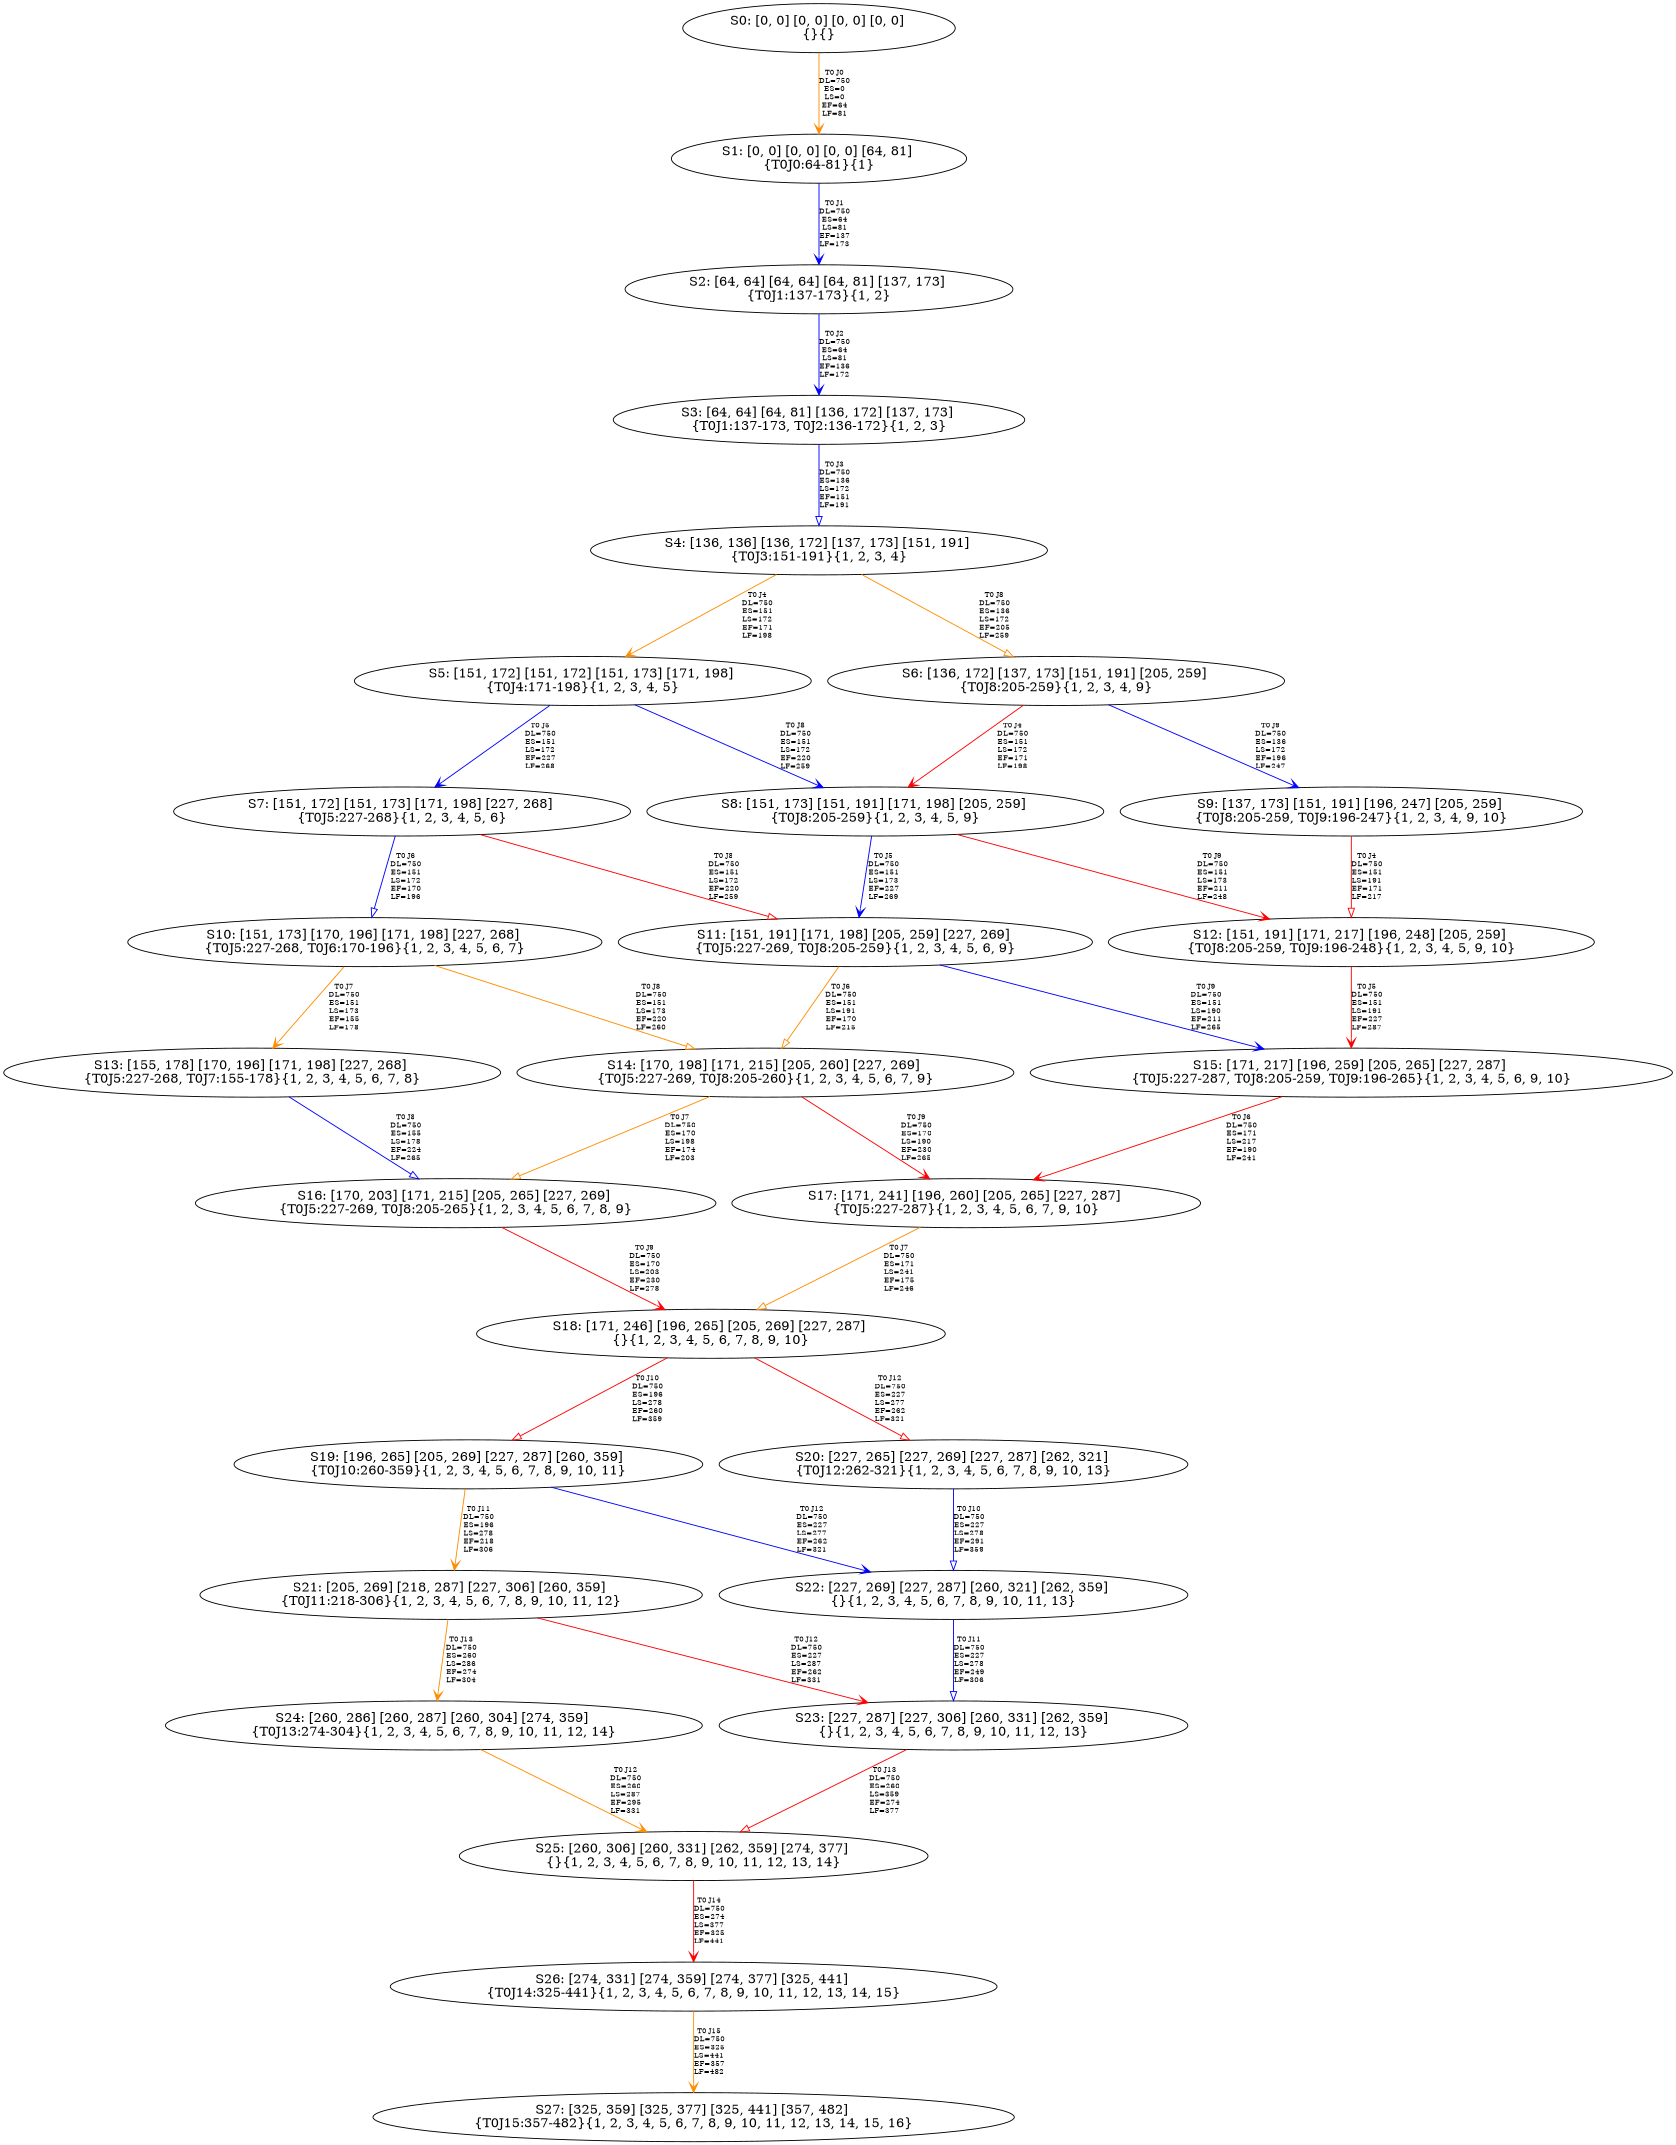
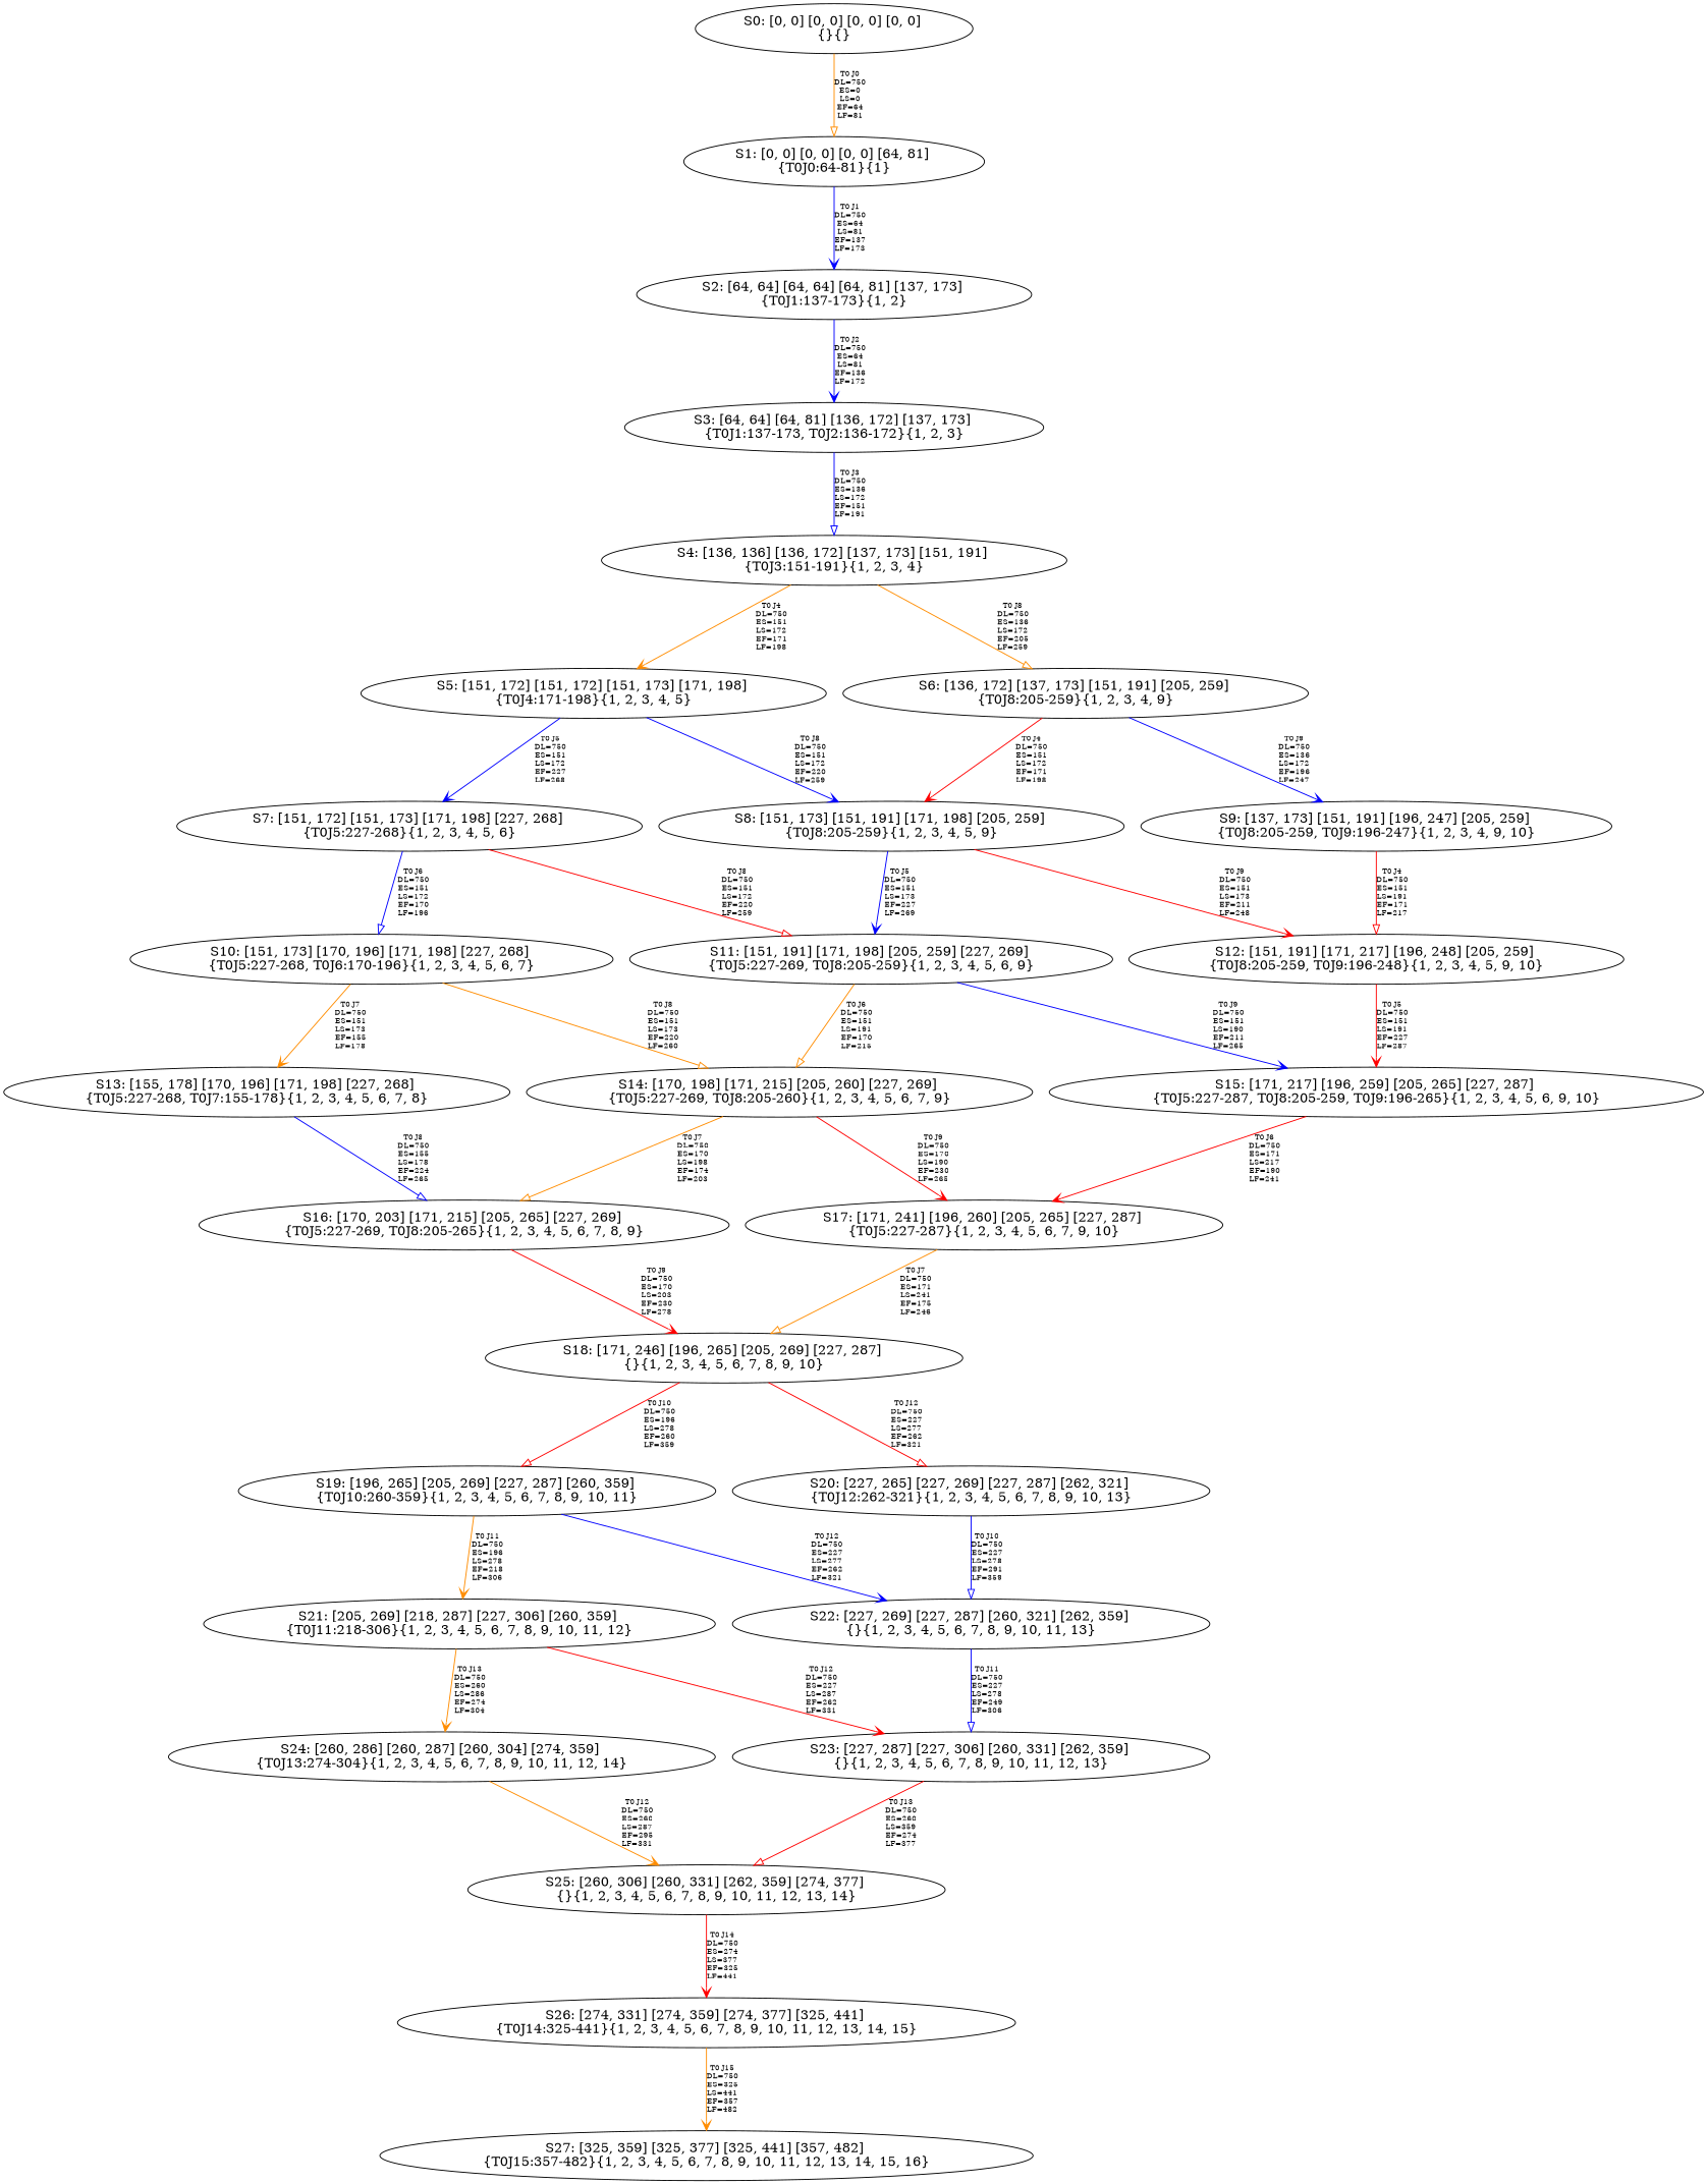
  digraph {
    edge [fontsize=8 color=blue arrowhead=vee]
    n1 [label="S0: [0, 0] [0, 0] [0, 0] [0, 0] \n{}{}"]
    n2 [label="S1: [0, 0] [0, 0] [0, 0] [64, 81] \n{T0J0:64-81}{1}"]
    n3 [label="S2: [64, 64] [64, 64] [64, 81] [137, 173] \n{T0J1:137-173}{1, 2}"]
    n4 [label="S3: [64, 64] [64, 81] [136, 172] [137, 173] \n{T0J1:137-173, T0J2:136-172}{1, 2, 3}"]
    n5 [label="S4: [136, 136] [136, 172] [137, 173] [151, 191] \n{T0J3:151-191}{1, 2, 3, 4}"]
    n6 [label="S5: [151, 172] [151, 172] [151, 173] [171, 198] \n{T0J4:171-198}{1, 2, 3, 4, 5}"]
    n7 [label="S6: [136, 172] [137, 173] [151, 191] [205, 259] \n{T0J8:205-259}{1, 2, 3, 4, 9}"]
    n8 [label="S7: [151, 172] [151, 173] [171, 198] [227, 268] \n{T0J5:227-268}{1, 2, 3, 4, 5, 6}"]
    n9 [label="S8: [151, 173] [151, 191] [171, 198] [205, 259] \n{T0J8:205-259}{1, 2, 3, 4, 5, 9}"]
    n10 [label="S9: [137, 173] [151, 191] [196, 247] [205, 259] \n{T0J8:205-259, T0J9:196-247}{1, 2, 3, 4, 9, 10}"]
    n11 [label="S10: [151, 173] [170, 196] [171, 198] [227, 268] \n{T0J5:227-268, T0J6:170-196}{1, 2, 3, 4, 5, 6, 7}"]
    n12 [label="S11: [151, 191] [171, 198] [205, 259] [227, 269] \n{T0J5:227-269, T0J8:205-259}{1, 2, 3, 4, 5, 6, 9}"]
    n13 [label="S12: [151, 191] [171, 217] [196, 248] [205, 259] \n{T0J8:205-259, T0J9:196-248}{1, 2, 3, 4, 5, 9, 10}"]
    n14 [label="S13: [155, 178] [170, 196] [171, 198] [227, 268] \n{T0J5:227-268, T0J7:155-178}{1, 2, 3, 4, 5, 6, 7, 8}"]
    n15 [label="S14: [170, 198] [171, 215] [205, 260] [227, 269] \n{T0J5:227-269, T0J8:205-260}{1, 2, 3, 4, 5, 6, 7, 9}"]
    n16 [label="S15: [171, 217] [196, 259] [205, 265] [227, 287] \n{T0J5:227-287, T0J8:205-259, T0J9:196-265}{1, 2, 3, 4, 5, 6, 9, 10}"]
    n17 [label="S16: [170, 203] [171, 215] [205, 265] [227, 269] \n{T0J5:227-269, T0J8:205-265}{1, 2, 3, 4, 5, 6, 7, 8, 9}"]
    n18 [label="S17: [171, 241] [196, 260] [205, 265] [227, 287] \n{T0J5:227-287}{1, 2, 3, 4, 5, 6, 7, 9, 10}"]
    n19 [label="S18: [171, 246] [196, 265] [205, 269] [227, 287] \n{}{1, 2, 3, 4, 5, 6, 7, 8, 9, 10}"]
    n20 [label="S19: [196, 265] [205, 269] [227, 287] [260, 359] \n{T0J10:260-359}{1, 2, 3, 4, 5, 6, 7, 8, 9, 10, 11}"]
    n21 [label="S20: [227, 265] [227, 269] [227, 287] [262, 321] \n{T0J12:262-321}{1, 2, 3, 4, 5, 6, 7, 8, 9, 10, 13}"]
    n22 [label="S21: [205, 269] [218, 287] [227, 306] [260, 359] \n{T0J11:218-306}{1, 2, 3, 4, 5, 6, 7, 8, 9, 10, 11, 12}"]
    n23 [label="S22: [227, 269] [227, 287] [260, 321] [262, 359] \n{}{1, 2, 3, 4, 5, 6, 7, 8, 9, 10, 11, 13}"]
    n24 [label="S23: [227, 287] [227, 306] [260, 331] [262, 359] \n{}{1, 2, 3, 4, 5, 6, 7, 8, 9, 10, 11, 12, 13}"]
    n25 [label="S24: [260, 286] [260, 287] [260, 304] [274, 359] \n{T0J13:274-304}{1, 2, 3, 4, 5, 6, 7, 8, 9, 10, 11, 12, 14}"]
    n26 [label="S25: [260, 306] [260, 331] [262, 359] [274, 377] \n{}{1, 2, 3, 4, 5, 6, 7, 8, 9, 10, 11, 12, 13, 14}"]
    n27 [label="S26: [274, 331] [274, 359] [274, 377] [325, 441] \n{T0J14:325-441}{1, 2, 3, 4, 5, 6, 7, 8, 9, 10, 11, 12, 13, 14, 15}"]
    n28 [label="S27: [325, 359] [325, 377] [325, 441] [357, 482] \n{T0J15:357-482}{1, 2, 3, 4, 5, 6, 7, 8, 9, 10, 11, 12, 13, 14, 15, 16}"]
-   n1 -> n2 [label="T0 J0\nDL=750\nES=0\nLS=0\nEF=64\nLF=81" color=darkorange]
+   n1 -> n2 [label="T0 J0\nDL=750\nES=0\nLS=0\nEF=64\nLF=81" color=darkorange arrowhead=onormal]
    n2 -> n3 [label="T0 J1\nDL=750\nES=64\nLS=81\nEF=137\nLF=173"]
    n3 -> n4 [label="T0 J2\nDL=750\nES=64\nLS=81\nEF=136\nLF=172"]
    n4 -> n5 [label="T0 J3\nDL=750\nES=136\nLS=172\nEF=151\nLF=191" arrowhead=onormal]
    n5 -> n6 [label="T0 J4\nDL=750\nES=151\nLS=172\nEF=171\nLF=198" color=darkorange]
    n5 -> n7 [label="T0 J8\nDL=750\nES=136\nLS=172\nEF=205\nLF=259" color=darkorange arrowhead=onormal]
    n6 -> n8 [label="T0 J5\nDL=750\nES=151\nLS=172\nEF=227\nLF=268"]
    n6 -> n9 [label="T0 J8\nDL=750\nES=151\nLS=172\nEF=220\nLF=259"]
    n7 -> n9 [label="T0 J4\nDL=750\nES=151\nLS=172\nEF=171\nLF=198" color=red]
    n7 -> n10 [label="T0 J9\nDL=750\nES=136\nLS=172\nEF=196\nLF=247"]
    n8 -> n11 [label="T0 J6\nDL=750\nES=151\nLS=172\nEF=170\nLF=196" arrowhead=onormal]
    n8 -> n12 [label="T0 J8\nDL=750\nES=151\nLS=172\nEF=220\nLF=259" color=red arrowhead=onormal]
    n9 -> n12 [label="T0 J5\nDL=750\nES=151\nLS=173\nEF=227\nLF=269"]
    n9 -> n13 [label="T0 J9\nDL=750\nES=151\nLS=173\nEF=211\nLF=248" color=red]
    n10 -> n13 [label="T0 J4\nDL=750\nES=151\nLS=191\nEF=171\nLF=217" color=red arrowhead=onormal]
    n11 -> n14 [label="T0 J7\nDL=750\nES=151\nLS=173\nEF=155\nLF=178" color=darkorange]
    n11 -> n15 [label="T0 J8\nDL=750\nES=151\nLS=173\nEF=220\nLF=260" color=darkorange arrowhead=onormal]
    n12 -> n15 [label="T0 J6\nDL=750\nES=151\nLS=191\nEF=170\nLF=215" color=darkorange arrowhead=onormal]
    n12 -> n16 [label="T0 J9\nDL=750\nES=151\nLS=190\nEF=211\nLF=265"]
    n13 -> n16 [label="T0 J5\nDL=750\nES=151\nLS=191\nEF=227\nLF=287" color=red]
    n14 -> n17 [label="T0 J8\nDL=750\nES=155\nLS=178\nEF=224\nLF=265" arrowhead=onormal]
    n15 -> n17 [label="T0 J7\nDL=750\nES=170\nLS=198\nEF=174\nLF=203" color=darkorange arrowhead=onormal]
    n15 -> n18 [label="T0 J9\nDL=750\nES=170\nLS=190\nEF=230\nLF=265" color=red]
    n16 -> n18 [label="T0 J6\nDL=750\nES=171\nLS=217\nEF=190\nLF=241" color=red]
    n17 -> n19 [label="T0 J9\nDL=750\nES=170\nLS=203\nEF=230\nLF=278" color=red]
    n18 -> n19 [label="T0 J7\nDL=750\nES=171\nLS=241\nEF=175\nLF=246" color=darkorange arrowhead=onormal]
    n19 -> n20 [label="T0 J10\nDL=750\nES=196\nLS=278\nEF=260\nLF=359" color=red arrowhead=onormal]
    n19 -> n21 [label="T0 J12\nDL=750\nES=227\nLS=277\nEF=262\nLF=321" color=red arrowhead=onormal]
    n20 -> n22 [label="T0 J11\nDL=750\nES=196\nLS=278\nEF=218\nLF=306" color=darkorange]
    n20 -> n23 [label="T0 J12\nDL=750\nES=227\nLS=277\nEF=262\nLF=321"]
    n21 -> n23 [label="T0 J10\nDL=750\nES=227\nLS=278\nEF=291\nLF=359" arrowhead=onormal]
    n22 -> n24 [label="T0 J12\nDL=750\nES=227\nLS=287\nEF=262\nLF=331" color=red]
    n22 -> n25 [label="T0 J13\nDL=750\nES=260\nLS=286\nEF=274\nLF=304" color=darkorange]
    n23 -> n24 [label="T0 J11\nDL=750\nES=227\nLS=278\nEF=249\nLF=306" arrowhead=onormal]
    n24 -> n26 [label="T0 J13\nDL=750\nES=260\nLS=359\nEF=274\nLF=377" color=red arrowhead=onormal]
    n25 -> n26 [label="T0 J12\nDL=750\nES=260\nLS=287\nEF=295\nLF=331" color=darkorange]
    n26 -> n27 [label="T0 J14\nDL=750\nES=274\nLS=377\nEF=325\nLF=441" color=red]
    n27 -> n28 [label="T0 J15\nDL=750\nES=325\nLS=441\nEF=357\nLF=482" color=darkorange]
  }
